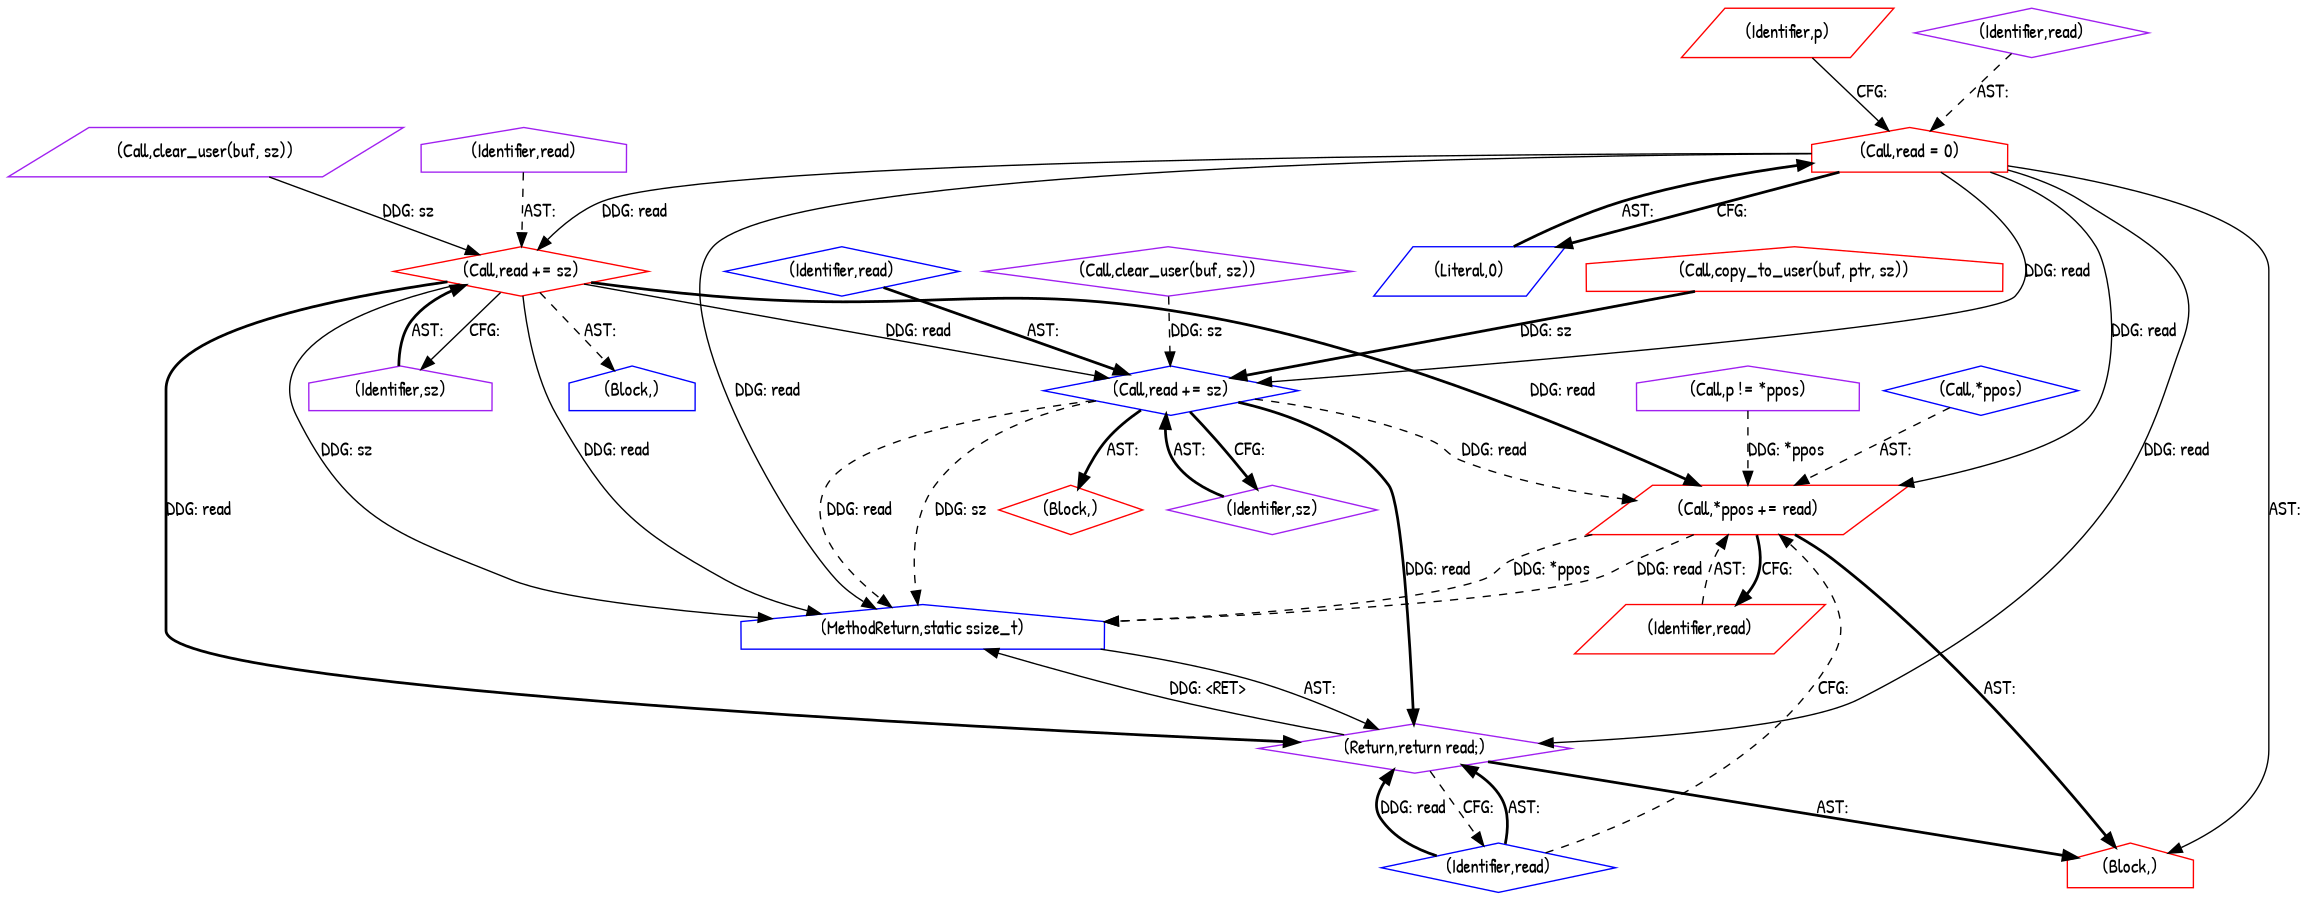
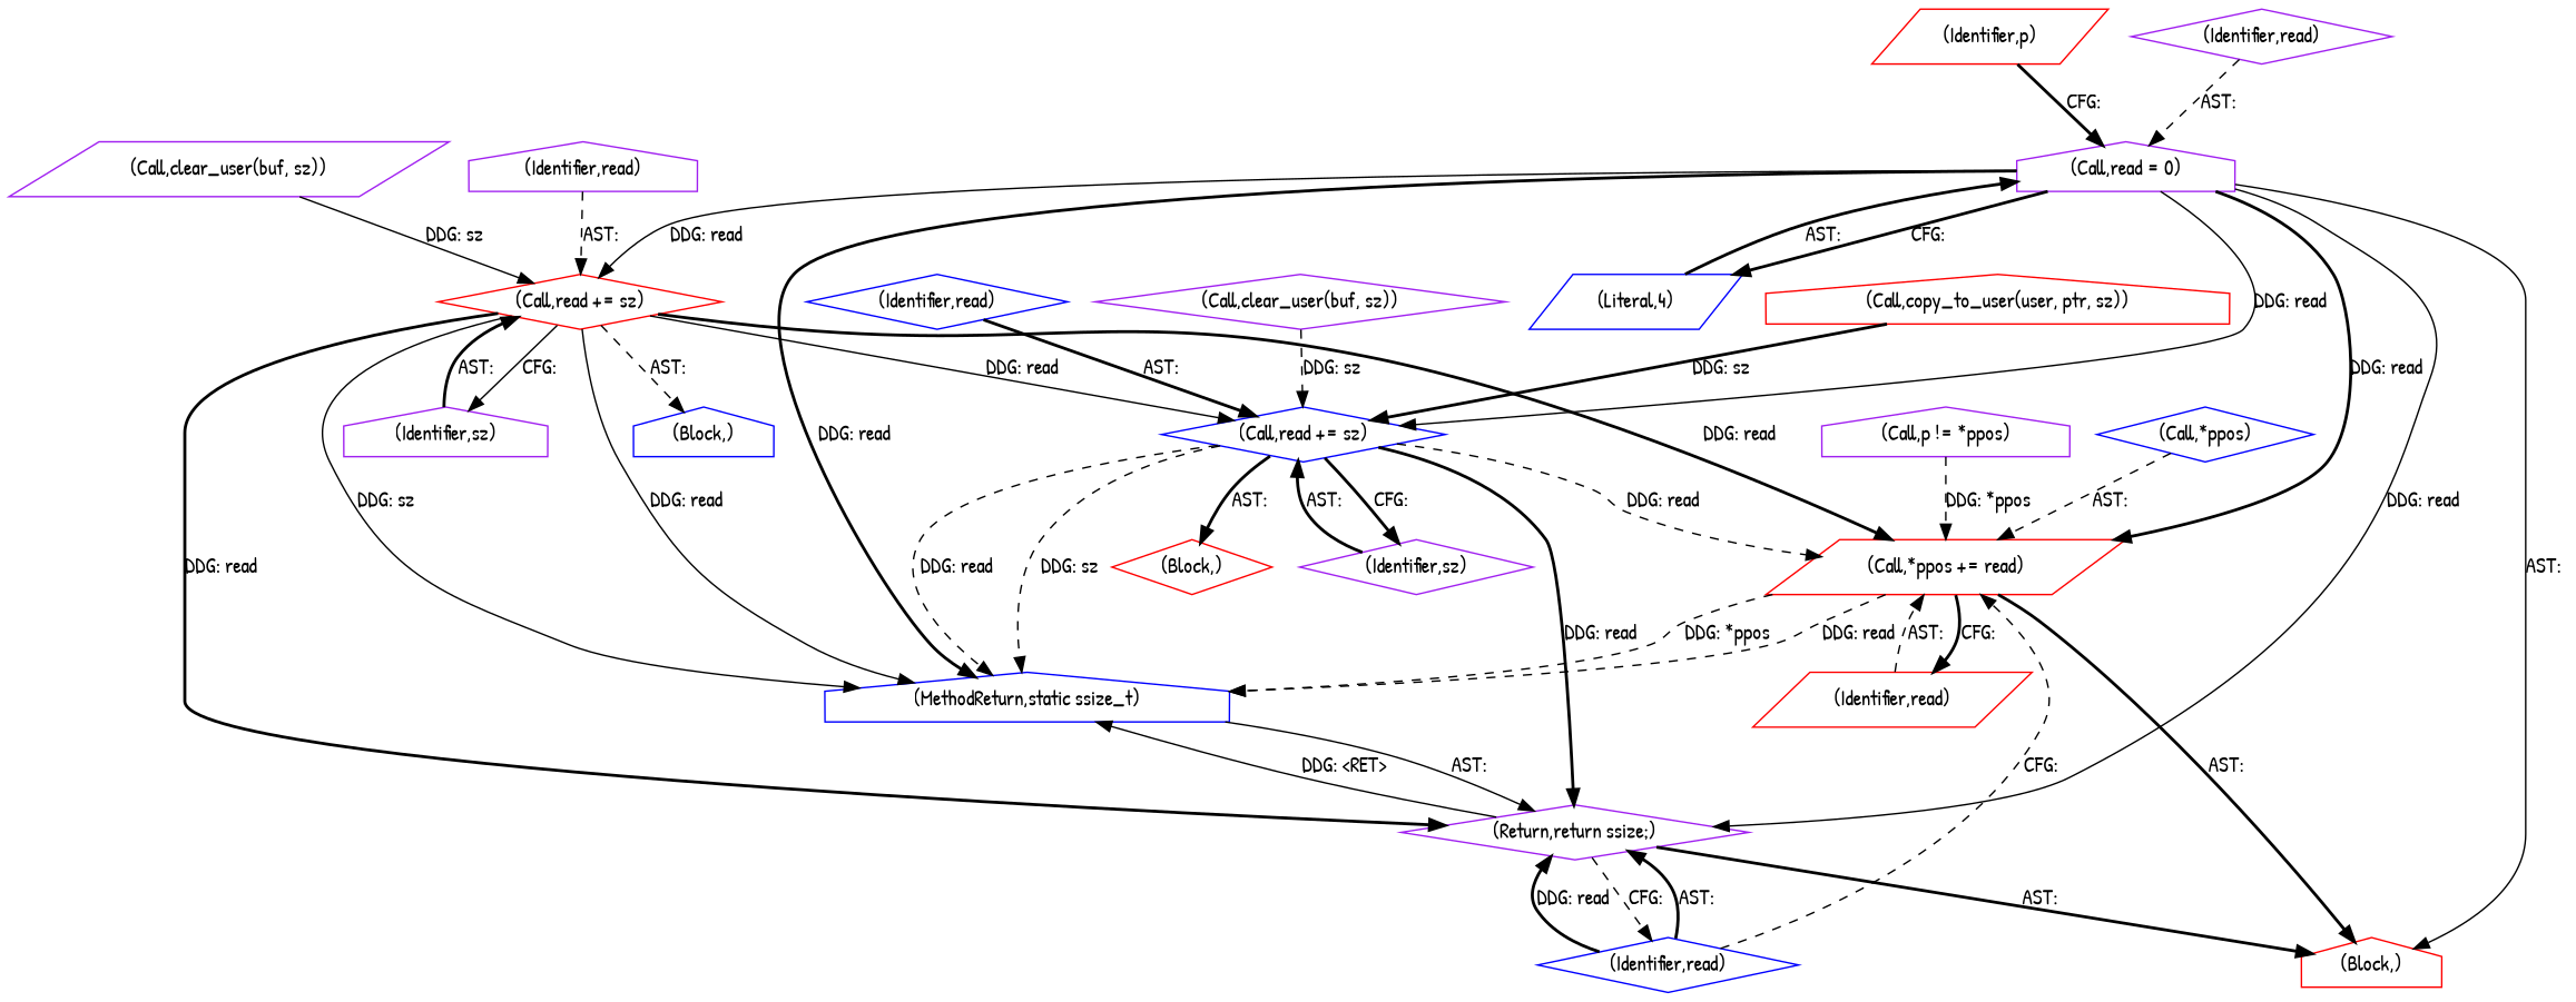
  digraph {
    fontname="Patrick Hand"
    node [color=purple fontname="Patrick Hand" shape=diamond]
    edge [fontname="Patrick Hand" style=bold]
-   n1 [color=red label="(Call,read = 0)" shape=house]
+   n1 [label="(Call,read = 0)" shape=house]
    n2 [color=red label="(Call,read += sz)"]
    n3 [color=blue label="(Call,read += sz)"]
    n4 [color=red label="(Call,*ppos += read)" shape=parallelogram]
-   n5 [label="(Return,return read;)"]
+   n5 [label="(Return,return ssize;)"]
    n6 [color=blue label="(MethodReturn,static ssize_t)" shape=house]
    n7 [color=red label="(Block,)" shape=house]
-   n8 [color=blue label="(Literal,0)" shape=parallelogram]
+   n8 [color=blue label="(Literal,4)" shape=parallelogram]
    n9 [label="(Identifier,sz)" shape=house]
    n10 [color=blue label="(Block,)" shape=house]
    n11 [label="(Identifier,sz)"]
    n12 [color=red label="(Block,)"]
    n13 [color=red label="(Identifier,read)" shape=parallelogram]
    n14 [color=blue label="(Identifier,read)"]
    n15 [color=blue label="(Call,*ppos)"]
    n16 [label="(Call,clear_user(buf, sz))" shape=parallelogram]
    n17 [color=red label="(Identifier,p)" shape=parallelogram]
    n18 [label="(Identifier,read)" shape=house]
    n19 [label="(Call,p != *ppos)" shape=house]
    n20 [label="(Call,clear_user(buf, sz))"]
-   n21 [color=red label="(Call,copy_to_user(buf, ptr, sz))" shape=house]
+   n21 [color=red label="(Call,copy_to_user(user, ptr, sz))" shape=house]
    n22 [label="(Identifier,read)"]
    n23 [color=blue label="(Identifier,read)"]
    n1 -> n2 [label="DDG: read" style=solid]
    n1 -> n3 [label="DDG: read" style=solid]
-   n1 -> n4 [label="DDG: read" style=solid]
+   n1 -> n4 [label="DDG: read"]
    n1 -> n5 [label="DDG: read" style=solid]
-   n1 -> n6 [label="DDG: read" style=solid]
+   n1 -> n6 [label="DDG: read"]
    n1 -> n7 [label="AST: " style=solid]
    n1 -> n8 [label="CFG: "]
    n2 -> n3 [label="DDG: read" style=solid]
    n2 -> n4 [label="DDG: read"]
    n2 -> n5 [label="DDG: read"]
    n2 -> n6 [label="DDG: sz" style=solid]
    n2 -> n6 [label="DDG: read" style=solid]
    n2 -> n9 [label="CFG: " style=solid]
    n2 -> n10 [label="AST: " style=dashed]
    n3 -> n4 [label="DDG: read" style=dashed]
    n3 -> n5 [label="DDG: read"]
    n3 -> n6 [label="DDG: read" style=dashed]
    n3 -> n6 [label="DDG: sz" style=dashed]
    n3 -> n11 [label="CFG: "]
    n3 -> n12 [label="AST: "]
    n4 -> n6 [label="DDG: *ppos" style=dashed]
    n4 -> n6 [label="DDG: read" style=dashed]
    n4 -> n7 [label="AST: "]
    n4 -> n13 [label="CFG: "]
    n5 -> n6 [label="DDG: <RET>" style=solid]
    n5 -> n7 [label="AST: "]
    n5 -> n14 [label="CFG: " style=dashed]
    n6 -> n5 [label="AST: " style=solid]
    n8 -> n1 [label="AST: "]
    n9 -> n2 [label="AST: "]
    n11 -> n3 [label="AST: "]
    n13 -> n4 [label="AST: " style=dashed]
    n14 -> n4 [label="CFG: " style=dashed]
    n14 -> n5 [label="AST: "]
    n14 -> n5 [label="DDG: read"]
    n15 -> n4 [label="AST: " style=dashed]
    n16 -> n2 [label="DDG: sz" style=solid]
-   n17 -> n1 [label="CFG: " style=solid]
+   n17 -> n1 [label="CFG: "]
    n18 -> n2 [label="AST: " style=dashed]
    n19 -> n4 [label="DDG: *ppos" style=dashed]
    n20 -> n3 [label="DDG: sz" style=dashed]
    n21 -> n3 [label="DDG: sz"]
    n22 -> n1 [label="AST: " style=dashed]
    n23 -> n3 [label="AST: "]
  }
